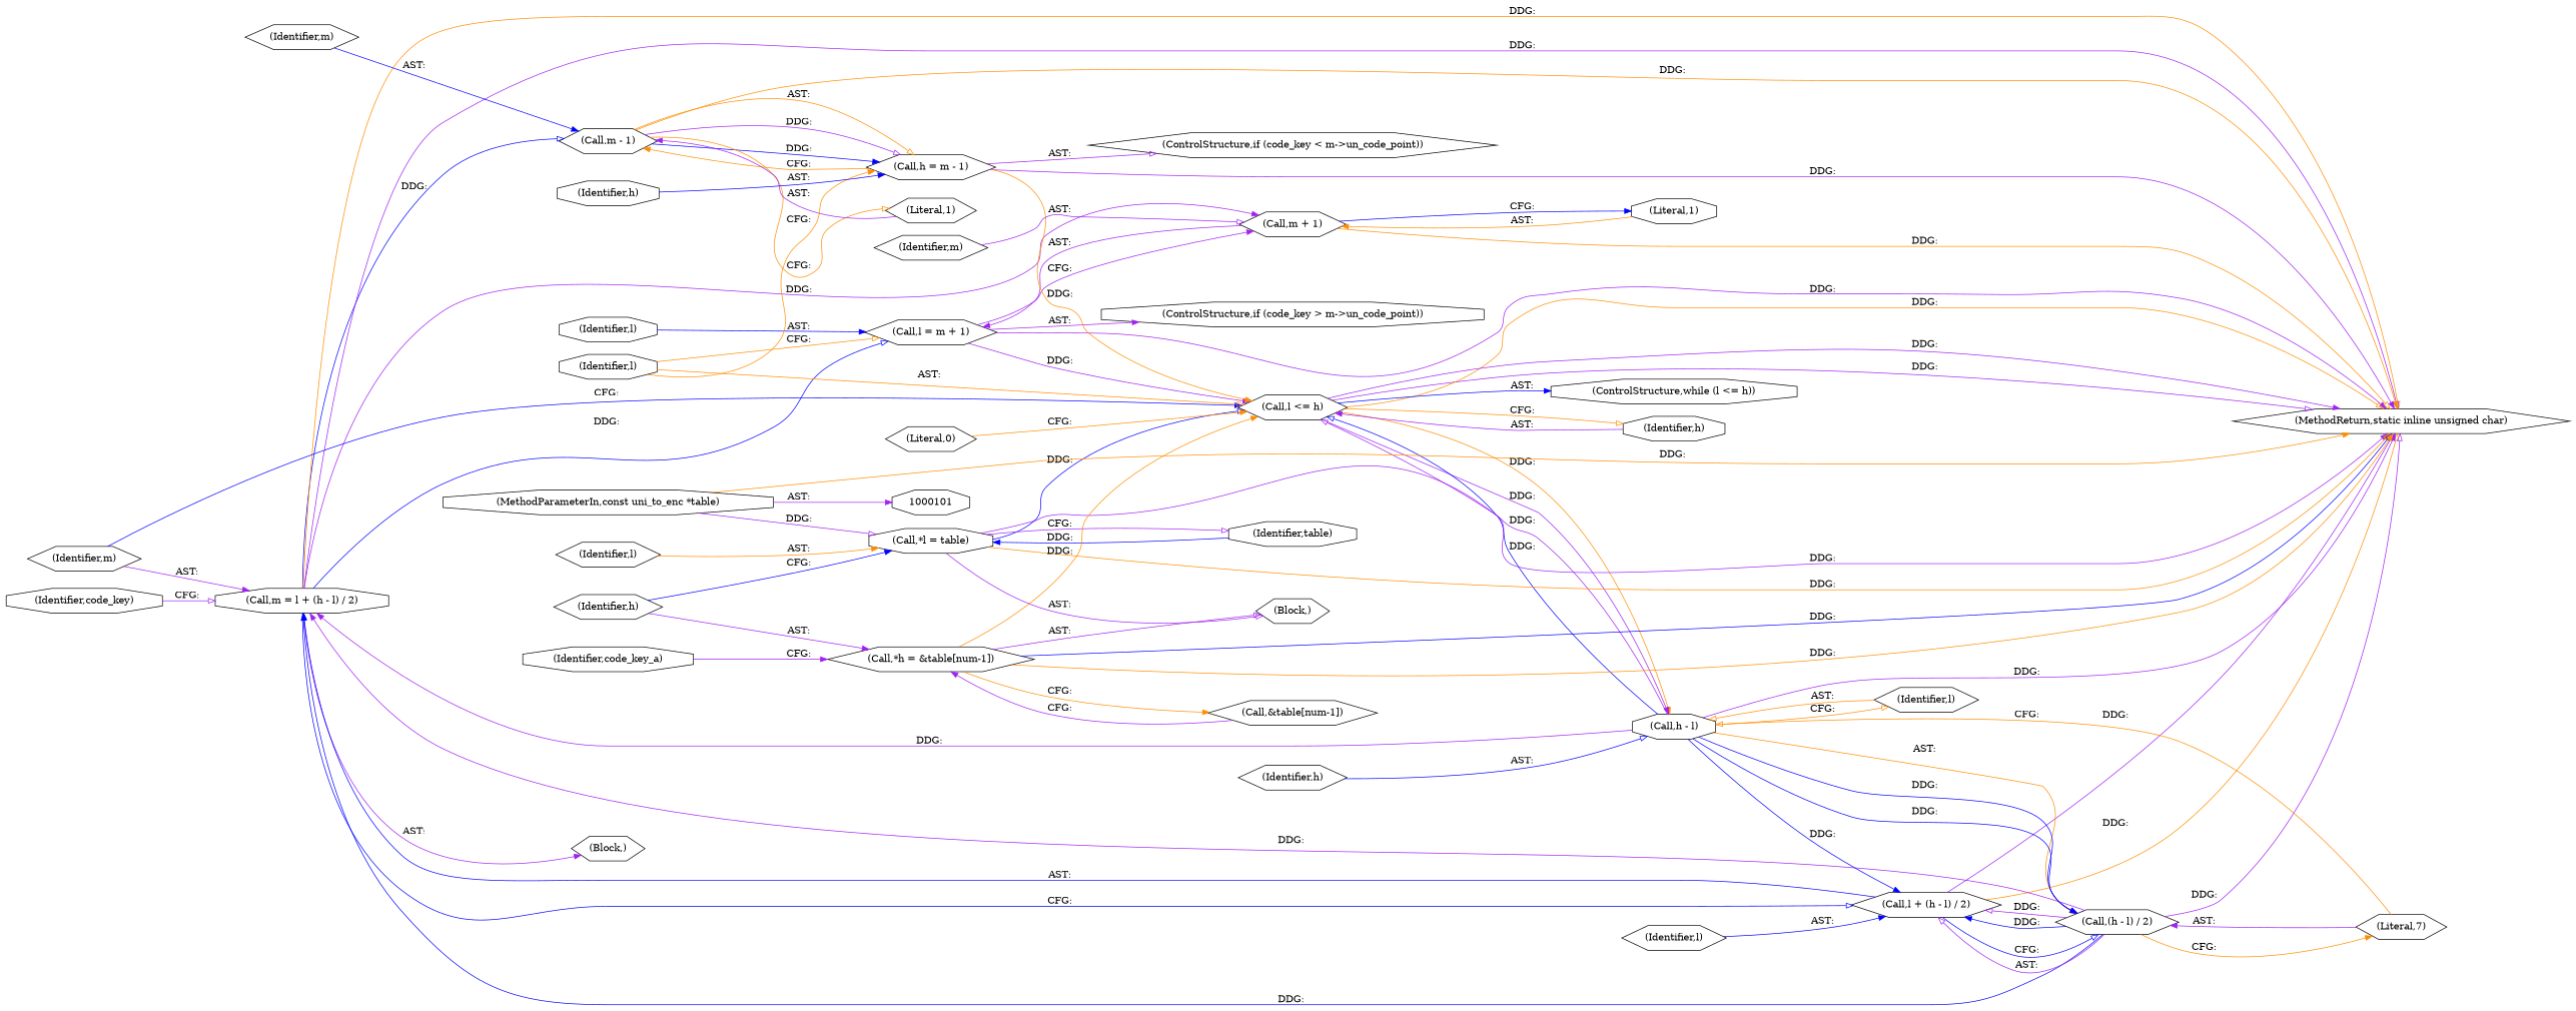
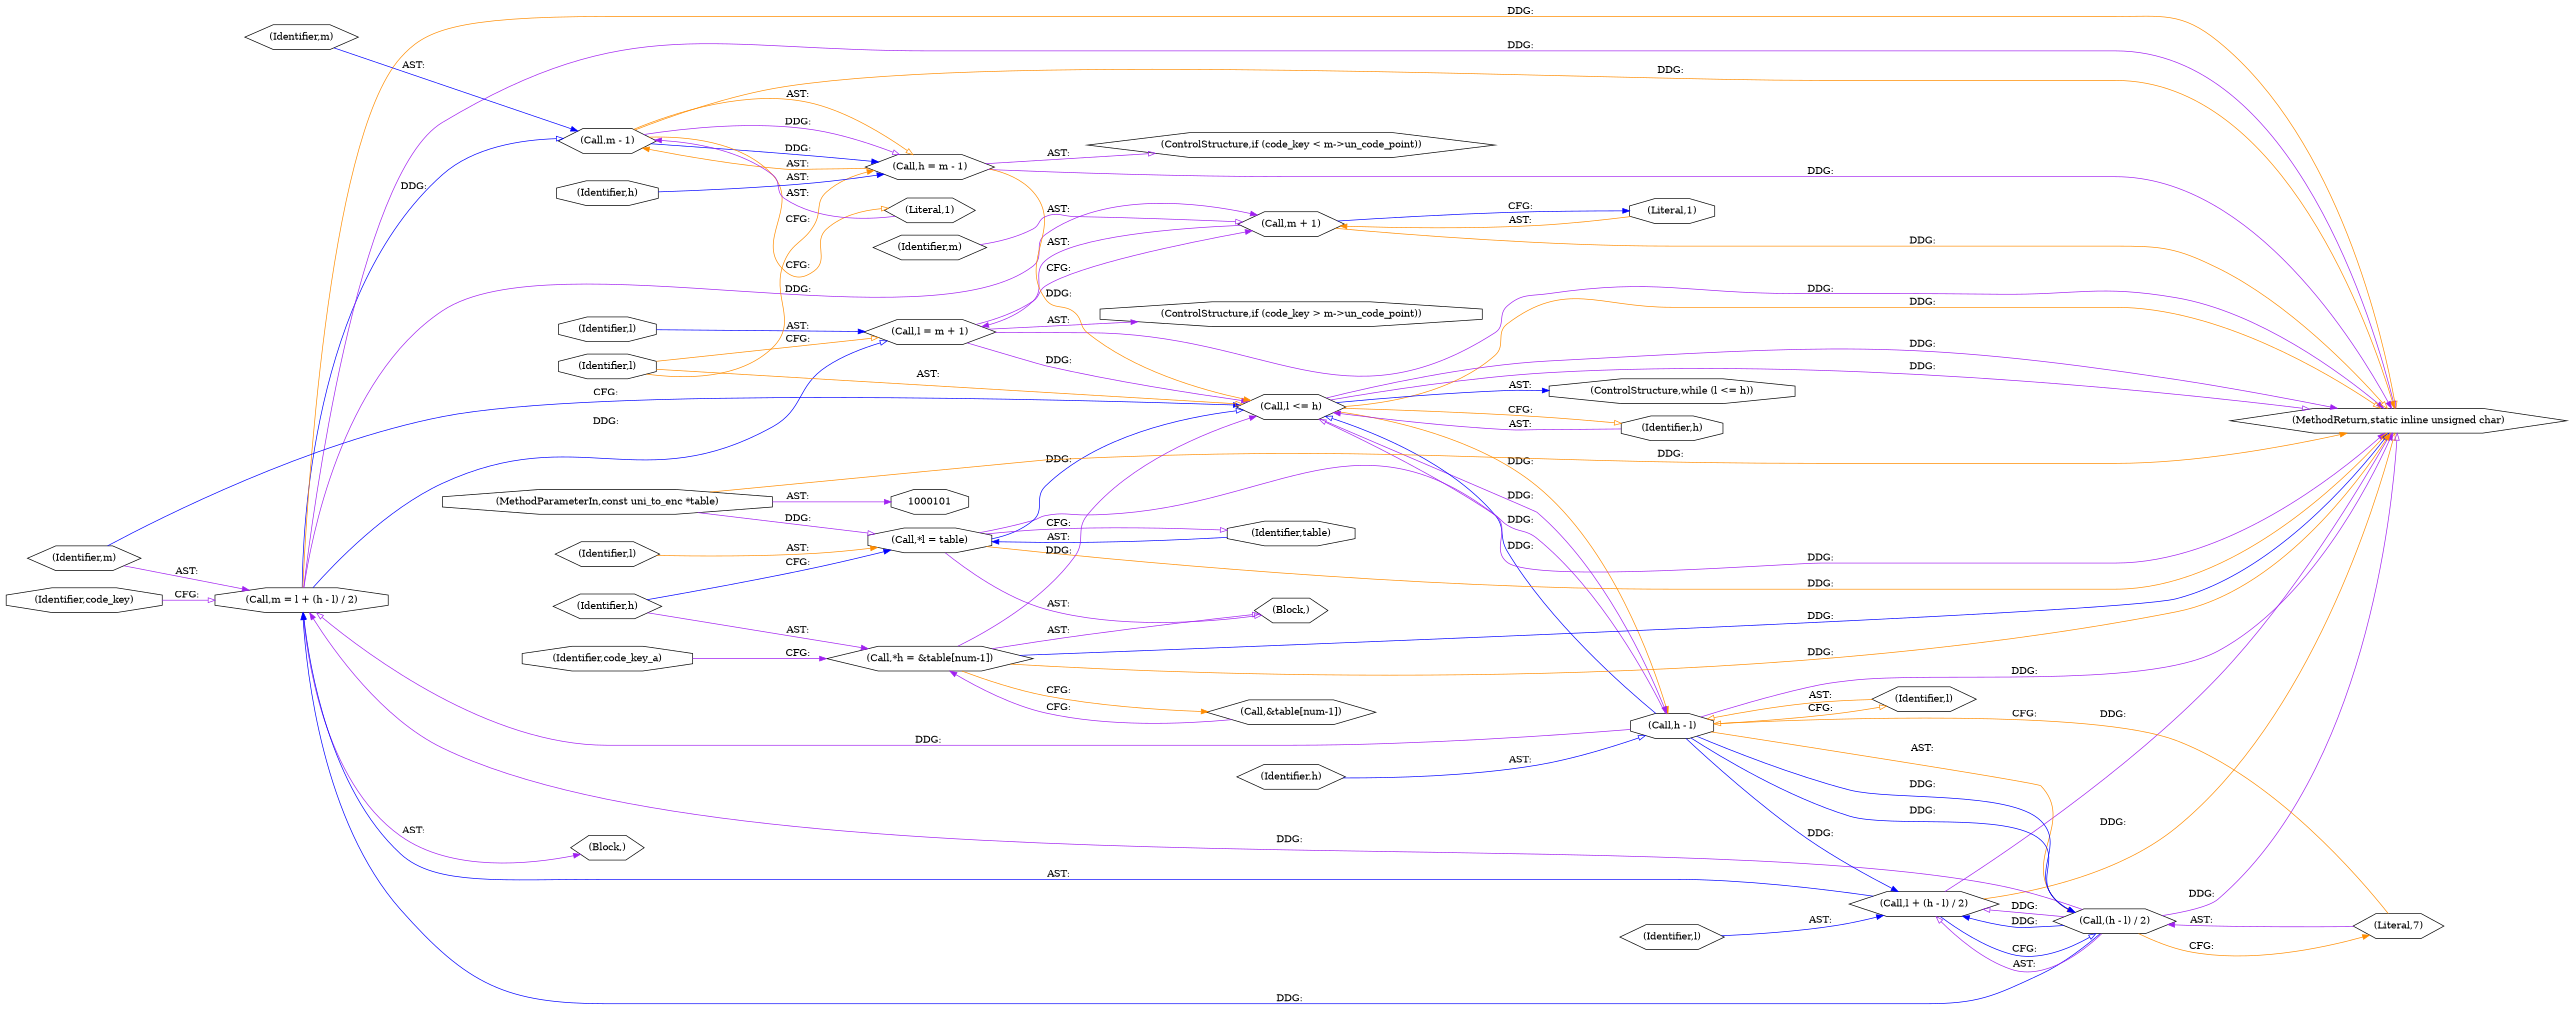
  digraph {
    rankdir=LR
    node [shape=hexagon]
    edge [arrowhead=normal color=purple]
    n1 [label="(Call,m = l + (h - l) / 2)" shape=octagon]
    n2 [label="(Call,l = m + 1)"]
    n3 [label="(Call,m - 1)"]
    n4 [label="(Call,m + 1)"]
    n5 [label="(Call,l + (h - l) / 2)"]
    n6 [label="(Block,)"]
    n7 [label="(MethodReturn,static inline unsigned char)"]
    n8 [label="(Call,l <= h)"]
    n9 [label="(ControlStructure,if (code_key > m->un_code_point))" shape=octagon]
    n10 [label="(Call,h = m - 1)"]
    n11 [label="(Literal,1)"]
    n12 [label="(Literal,1)" shape=octagon]
    n13 [label="(Call,(h - l) / 2)"]
    n14 [label="(Call,h - l)" shape=octagon]
    n15 [label="(Identifier,l)"]
    n16 [label="(Identifier,h)" shape=octagon]
    n17 [label="(ControlStructure,while (l <= h))" shape=octagon]
    n18 [label="(Literal,7)"]
    n19 [label="(Call,*l = table)" shape=octagon]
    n20 [label="(Identifier,table)" shape=octagon]
    n21 [label="(Block,)"]
    n22 [label="(MethodParameterIn,const uni_to_enc *table)" shape=octagon]
    1000101 [shape=octagon]
    n24 [label="(ControlStructure,if (code_key < m->un_code_point))"]
    n25 [label="(Call,*h = &table[num-1])"]
    n26 [label="(Call,&table[num-1])"]
    n27 [label="(Identifier,l)"]
    n28 [label="(Identifier,m)"]
    n29 [label="(Identifier,m)"]
    n30 [label="(Identifier,code_key_a)" shape=octagon]
    n31 [label="(Identifier,h)"]
    n32 [label="(Identifier,l)" shape=octagon]
-   n33 [label="(Literal,0)"]
    n34 [label="(Identifier,l)" shape=octagon]
    n35 [label="(Identifier,code_key)" shape=octagon]
    n36 [label="(Identifier,m)"]
    n37 [label="(Identifier,h)"]
    n38 [label="(Identifier,h)" shape=octagon]
    n39 [label="(Identifier,l)"]
    n1 -> n2 [arrowhead=onormal color=blue label="DDG: "]
    n1 -> n3 [arrowhead=onormal color=blue label="DDG: "]
    n1 -> n4 [label="DDG: "]
-   n1 -> n5 [arrowhead=onormal color=blue label="CFG: "]
    n1 -> n6 [label="AST: "]
    n1 -> n7 [arrowhead=onormal color=darkorange label="DDG: "]
    n1 -> n7 [arrowhead=onormal label="DDG: "]
    n2 -> n4 [label="CFG: "]
    n2 -> n7 [label="DDG: "]
    n2 -> n8 [label="DDG: "]
    n2 -> n9 [label="AST: "]
    n3 -> n7 [color=darkorange label="DDG: "]
    n3 -> n10 [arrowhead=onormal color=darkorange label="AST: "]
    n3 -> n10 [arrowhead=onormal label="DDG: "]
    n3 -> n10 [color=blue label="DDG: "]
    n3 -> n11 [arrowhead=onormal color=darkorange label="CFG: "]
    n4 -> n2 [label="AST: "]
    n4 -> n7 [arrowhead=onormal color=darkorange label="DDG: "]
    n4 -> n12 [color=blue label="CFG: "]
    n5 -> n1 [color=blue label="AST: "]
    n5 -> n7 [arrowhead=onormal label="DDG: "]
    n5 -> n7 [arrowhead=onormal color=darkorange label="DDG: "]
    n5 -> n13 [arrowhead=onormal color=blue label="CFG: "]
    n8 -> n7 [arrowhead=onormal label="DDG: "]
    n8 -> n7 [arrowhead=onormal color=darkorange label="DDG: "]
    n8 -> n7 [label="DDG: "]
    n8 -> n14 [color=darkorange label="DDG: "]
    n8 -> n14 [label="DDG: "]
    n8 -> n16 [arrowhead=onormal color=darkorange label="CFG: "]
    n8 -> n17 [color=blue label="AST: "]
-   n10 -> n3 [color=darkorange label="CFG: "]
+   n10 -> n3 [color=darkorange label="AST: "]
    n10 -> n7 [label="DDG: "]
    n10 -> n8 [color=darkorange label="DDG: "]
    n10 -> n24 [arrowhead=onormal label="AST: "]
    n11 -> n3 [label="AST: "]
    n12 -> n4 [color=darkorange label="AST: "]
    n13 -> n1 [label="DDG: "]
    n13 -> n1 [color=blue label="DDG: "]
    n13 -> n5 [arrowhead=onormal label="AST: "]
    n13 -> n5 [arrowhead=onormal label="DDG: "]
    n13 -> n5 [color=blue label="DDG: "]
    n13 -> n7 [arrowhead=onormal label="DDG: "]
    n13 -> n18 [color=darkorange label="CFG: "]
-   n14 -> n1 [label="DDG: "]
+   n14 -> n1 [arrowhead=onormal label="DDG: "]
    n14 -> n5 [color=blue label="DDG: "]
    n14 -> n7 [label="DDG: "]
    n14 -> n8 [arrowhead=onormal label="DDG: "]
    n14 -> n8 [arrowhead=onormal color=blue label="DDG: "]
    n14 -> n13 [color=darkorange label="AST: "]
    n14 -> n13 [arrowhead=onormal color=blue label="DDG: "]
    n14 -> n13 [color=blue label="DDG: "]
    n14 -> n15 [arrowhead=onormal color=darkorange label="CFG: "]
    n15 -> n14 [arrowhead=onormal color=darkorange label="AST: "]
    n16 -> n8 [label="AST: "]
    n18 -> n13 [label="AST: "]
    n18 -> n14 [arrowhead=onormal color=darkorange label="CFG: "]
    n19 -> n7 [label="DDG: "]
    n19 -> n7 [color=darkorange label="DDG: "]
    n19 -> n8 [arrowhead=onormal color=blue label="DDG: "]
    n19 -> n20 [arrowhead=onormal label="CFG: "]
    n19 -> n21 [arrowhead=onormal label="AST: "]
-   n20 -> n19 [color=blue label="DDG: "]
+   n20 -> n19 [color=blue label="AST: "]
    n22 -> n7 [color=darkorange label="DDG: "]
    n22 -> n19 [arrowhead=onormal label="DDG: "]
    n22 -> 1000101 [label="AST: "]
    n25 -> n7 [arrowhead=onormal color=blue label="DDG: "]
    n25 -> n7 [color=darkorange label="DDG: "]
-   n25 -> n8 [color=darkorange label="DDG: "]
+   n25 -> n8 [label="DDG: "]
    n25 -> n21 [arrowhead=onormal label="AST: "]
    n25 -> n26 [color=darkorange label="CFG: "]
    n26 -> n25 [label="CFG: "]
    n27 -> n19 [color=darkorange label="AST: "]
    n28 -> n1 [label="AST: "]
    n28 -> n8 [color=blue label="CFG: "]
    n29 -> n4 [arrowhead=onormal label="AST: "]
    n30 -> n25 [label="CFG: "]
    n31 -> n19 [color=blue label="CFG: "]
    n31 -> n25 [label="AST: "]
    n32 -> n2 [color=blue label="AST: "]
-   n33 -> n8 [color=darkorange label="CFG: "]
    n34 -> n2 [arrowhead=onormal color=darkorange label="CFG: "]
    n34 -> n8 [arrowhead=onormal color=darkorange label="AST: "]
    n34 -> n10 [color=darkorange label="CFG: "]
    n35 -> n1 [arrowhead=onormal label="CFG: "]
    n36 -> n3 [color=blue label="AST: "]
    n37 -> n14 [arrowhead=onormal color=blue label="AST: "]
    n38 -> n10 [color=blue label="AST: "]
    n39 -> n5 [color=blue label="AST: "]
  }
